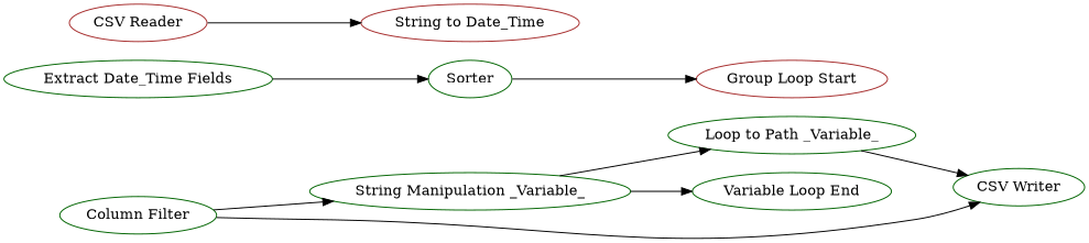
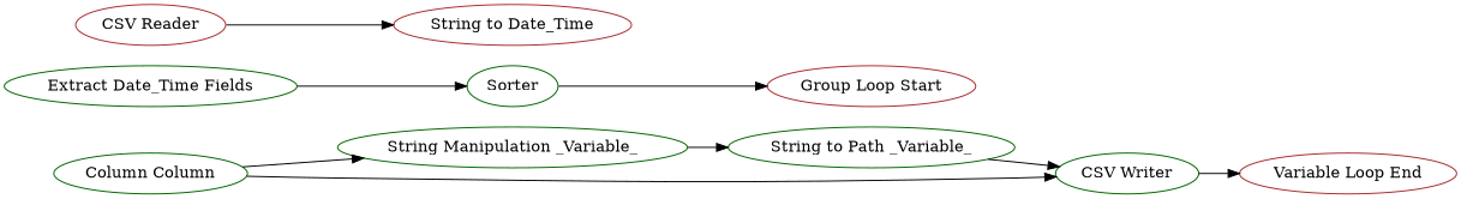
  digraph {
    rankdir=LR
    node [color=darkgreen]
    n1 [label="String Manipulation _Variable_"]
-   n2 [label="Loop to Path _Variable_"]
+   n2 [label="String to Path _Variable_"]
    n3 [label="CSV Writer"]
-   n4 [label="Variable Loop End"]
-   n5 [label="Column Filter"]
+   n4 [color=brown label="Variable Loop End"]
+   n5 [label="Column Column"]
    n6 [label=Sorter]
    n7 [color=brown label="Group Loop Start"]
    n8 [label="Extract Date_Time Fields"]
    n9 [color=brown label="CSV Reader"]
    n10 [color=brown label="String to Date_Time"]
    n1 -> n2
    n2 -> n3
-   n1 -> n4
+   n3 -> n4
    n5 -> n1
    n5 -> n3
    n6 -> n7
    n8 -> n6
    n9 -> n10
  }
